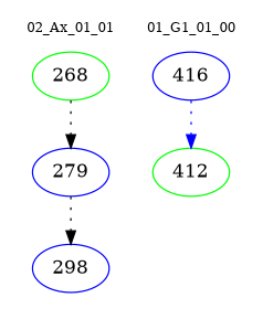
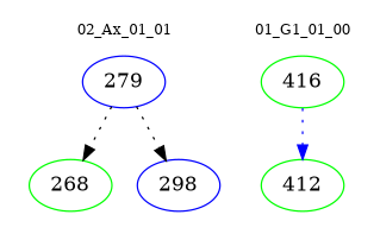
  digraph {
    node [color=blue]
    edge [color=black style=dotted]
    n1 [label=279]
    n2 [color=green label=268]
    n3 [label=298]
-   n4 [label=416]
+   n4 [color=green label=416]
    n5 [color=green label=412]
    subgraph cluster_1 {
      color=white
      fontsize=10
      label="02_Ax_01_01"
      n1
      n2
      n3
    }
    subgraph cluster_2 {
      color=white
      fontsize=10
      label="01_G1_01_00"
      n4
      n5
    }
-   n2 -> n1
+   n1 -> n2
    n1 -> n3
    n4 -> n5 [color=blue]
  }
